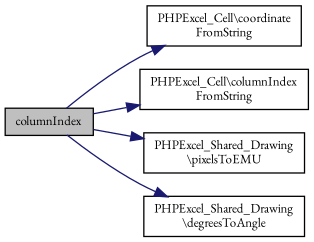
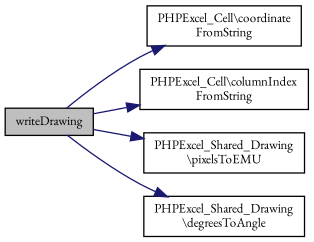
  digraph {
    rankdir=LR
    fontname="EB Garamond"
    node [color=black fillcolor=white fontname="EB Garamond" fontsize=10 shape=record style=filled]
    edge [color=midnightblue fontname="EB Garamond" fontsize=10 labelfontname=Helvetica labelfontsize=10 style=solid]
-   n1 [fillcolor=grey75 fontcolor=black height=0.2 label=columnIndex width=0.4]
+   n1 [fillcolor=grey75 fontcolor=black height=0.2 label=writeDrawing width=0.4]
    n2 [height=0.2 label="PHPExcel_Cell\\coordinate\lFromString" width=0.4]
    n3 [height=0.2 label="PHPExcel_Cell\\columnIndex\lFromString" width=0.4]
    n4 [height=0.2 label="PHPExcel_Shared_Drawing\l\\pixelsToEMU" width=0.4]
    n5 [height=0.2 label="PHPExcel_Shared_Drawing\l\\degreesToAngle" width=0.4]
    n1 -> n2
    n1 -> n3
    n1 -> n4
    n1 -> n5
  }
